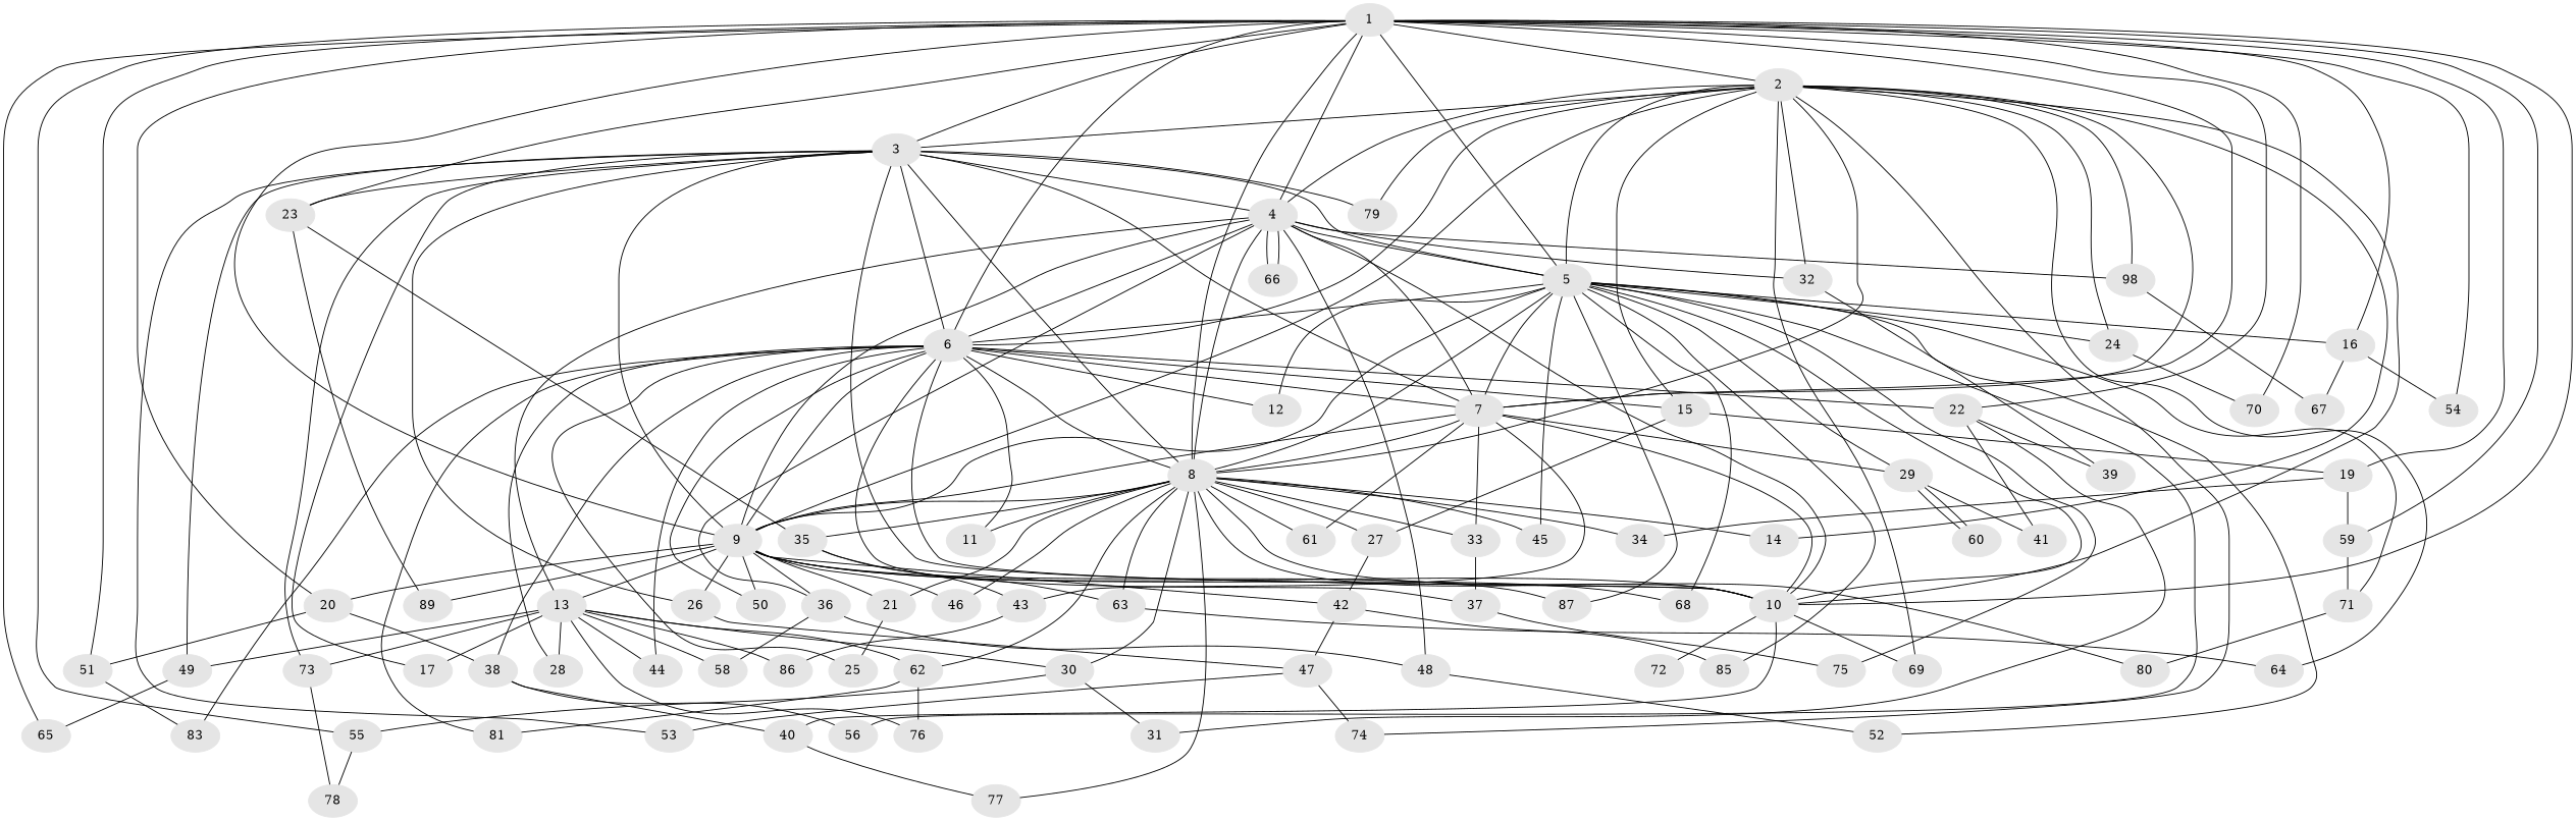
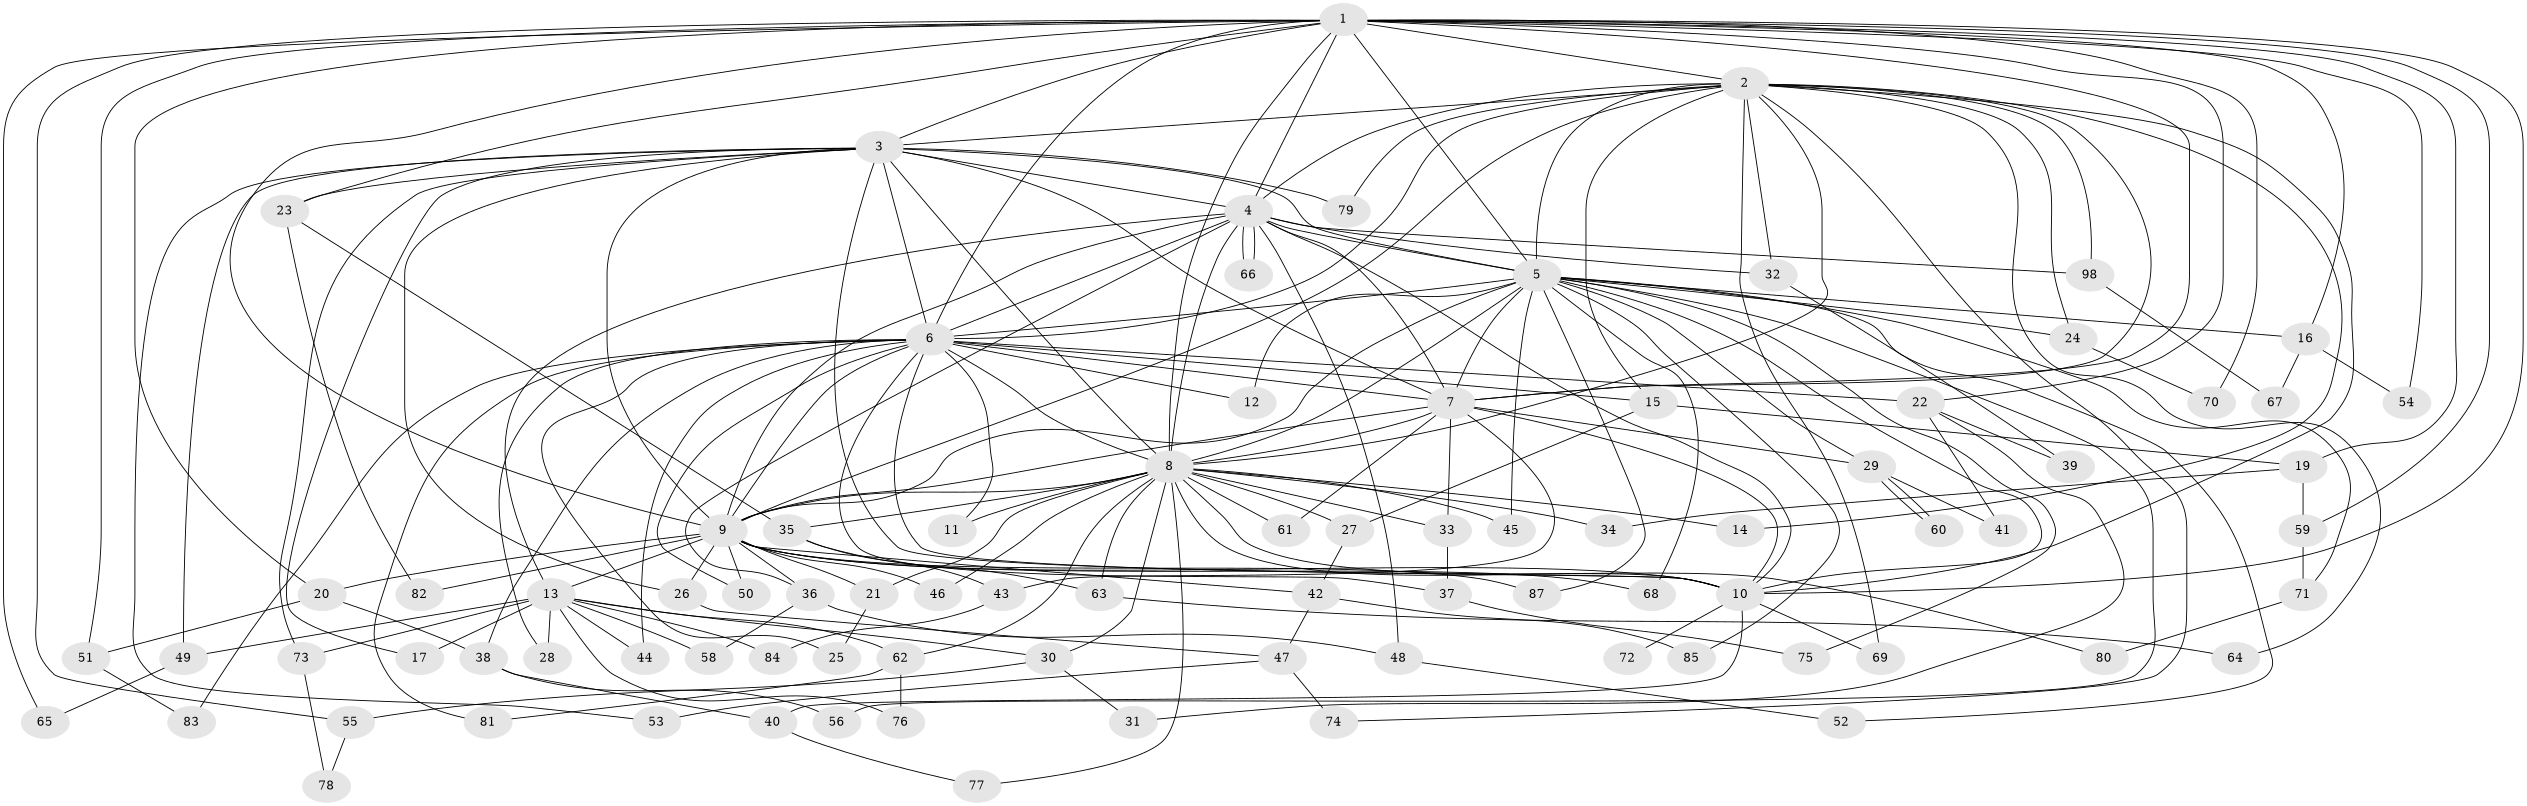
  graph {
    node [color=gray90 style=filled]
    1
    2
    3
    4
    5
    6
    7
    8
    9
    10
    16
    19
    20
    22
    23
    51
    54
    55
    59
    65
    70
    14
    15
    n24 [label=98]
    24
    32
    64
    69
    74
    79
    17
    26
    49
    53
    73
    13
    36
    48
    66
    12
    29
    45
    52
    56
    n45 [label=87]
    68
    71
    75
    85
    11
    25
    28
    37
    38
    44
    50
    81
    83
    33
    43
    61
    21
    27
    30
    34
    35
    46
    62
    63
    77
    80
    42
-   82 [label=89]
+   82
    72
    40
    67
    31
    39
    41
    78
    47
    58
    76
-   84 [label=86]
+   84
    60
    1 -- 2
    1 -- 3
    1 -- 4
    1 -- 5
    1 -- 6
    1 -- 7
    1 -- 8
    1 -- 9
    1 -- 10
    1 -- 16
    1 -- 19
    1 -- 20
    1 -- 22
    1 -- 23
    1 -- 51
    1 -- 54
    1 -- 55
    1 -- 59
    1 -- 65
    1 -- 70
    2 -- 3
    2 -- 4
    2 -- 5
    2 -- 6
    2 -- 7
    2 -- 8
    2 -- 9
    2 -- 10
    2 -- 14
    2 -- 15
    2 -- n24
    2 -- 24
    2 -- 32
    2 -- 64
    2 -- 69
    2 -- 74
    2 -- 79
    3 -- 4
    3 -- 5
    3 -- 6
    3 -- 7
    3 -- 8
    3 -- 9
    3 -- 10
    3 -- 23
    3 -- 79
    3 -- 17
    3 -- 26
    3 -- 49
    3 -- 53
    3 -- 73
    4 -- 5
    4 -- 6
    4 -- 7
    4 -- 8
    4 -- 9
    4 -- 10
    4 -- n24
    4 -- 32
    4 -- 13
    4 -- 36
    4 -- 48
    4 -- 66
    4 -- 66
    5 -- 6
    5 -- 7
    5 -- 8
    5 -- 9
    5 -- 10
    5 -- 16
    5 -- 24
    5 -- 12
    5 -- 29
    5 -- 45
    5 -- 52
    5 -- 56
    5 -- n45
    5 -- 68
    5 -- 71
    5 -- 75
    5 -- 85
    6 -- 7
    6 -- 8
    6 -- 9
    6 -- 10
    6 -- 22
    6 -- 15
    6 -- 12
    6 -- 11
    6 -- 25
    6 -- 28
    6 -- 37
    6 -- 38
    6 -- 44
    6 -- 50
    6 -- 81
    6 -- 83
    7 -- 8
    7 -- 9
    7 -- 10
    7 -- 29
    7 -- 33
    7 -- 43
    7 -- 61
    8 -- 9
    8 -- 10
    8 -- 14
    8 -- 45
    8 -- 11
    8 -- 33
    8 -- 61
    8 -- 21
    8 -- 27
    8 -- 30
    8 -- 34
    8 -- 35
    8 -- 46
    8 -- 62
    8 -- 63
    8 -- 77
    8 -- 80
    9 -- 10
    9 -- 20
    9 -- 26
    9 -- 13
    9 -- 36
    9 -- n45
    9 -- 68
    9 -- 50
    9 -- 21
    9 -- 46
    9 -- 42
    9 -- 82
    10 -- 69
    10 -- 72
    10 -- 40
    16 -- 54
    16 -- 67
    19 -- 59
    19 -- 34
    20 -- 51
    20 -- 38
    22 -- 31
    22 -- 39
    22 -- 41
    23 -- 35
    23 -- 82
    51 -- 83
    55 -- 78
    59 -- 71
    15 -- 19
    15 -- 27
    n24 -- 67
    24 -- 70
    32 -- 39
    26 -- 47
    49 -- 65
    73 -- 78
    13 -- 17
    13 -- 49
    13 -- 73
    13 -- 28
    13 -- 44
    13 -- 30
    13 -- 62
    13 -- 58
    13 -- 76
    13 -- 84
    36 -- 48
    36 -- 58
    48 -- 52
    29 -- 41
    29 -- 60
    29 -- 60
    71 -- 80
    37 -- 75
    38 -- 56
    38 -- 40
    33 -- 37
    43 -- 84
    21 -- 25
    27 -- 42
    30 -- 55
    30 -- 31
    35 -- 43
    35 -- 63
    62 -- 81
    62 -- 76
    63 -- 64
    42 -- 85
    42 -- 47
    40 -- 77
    47 -- 74
    47 -- 53
  }
